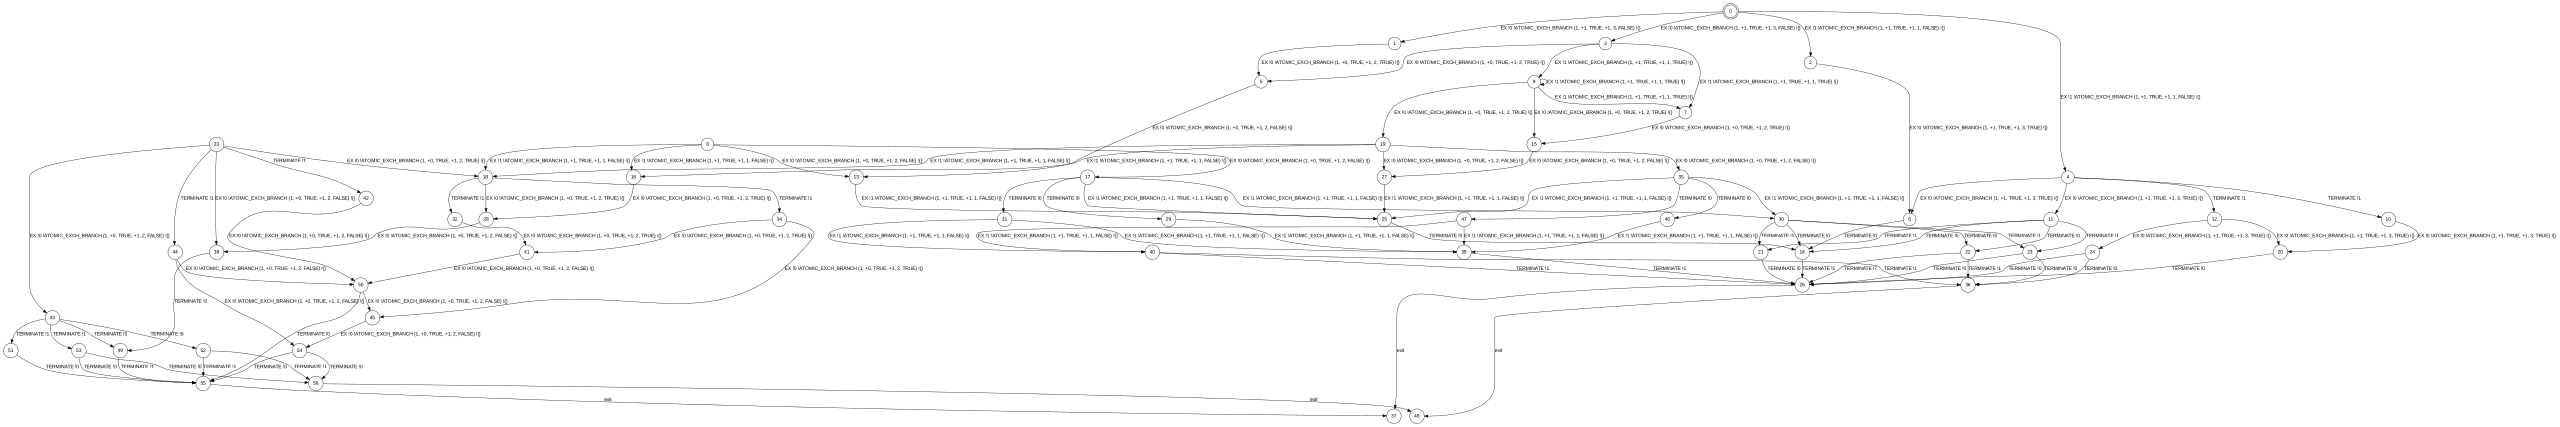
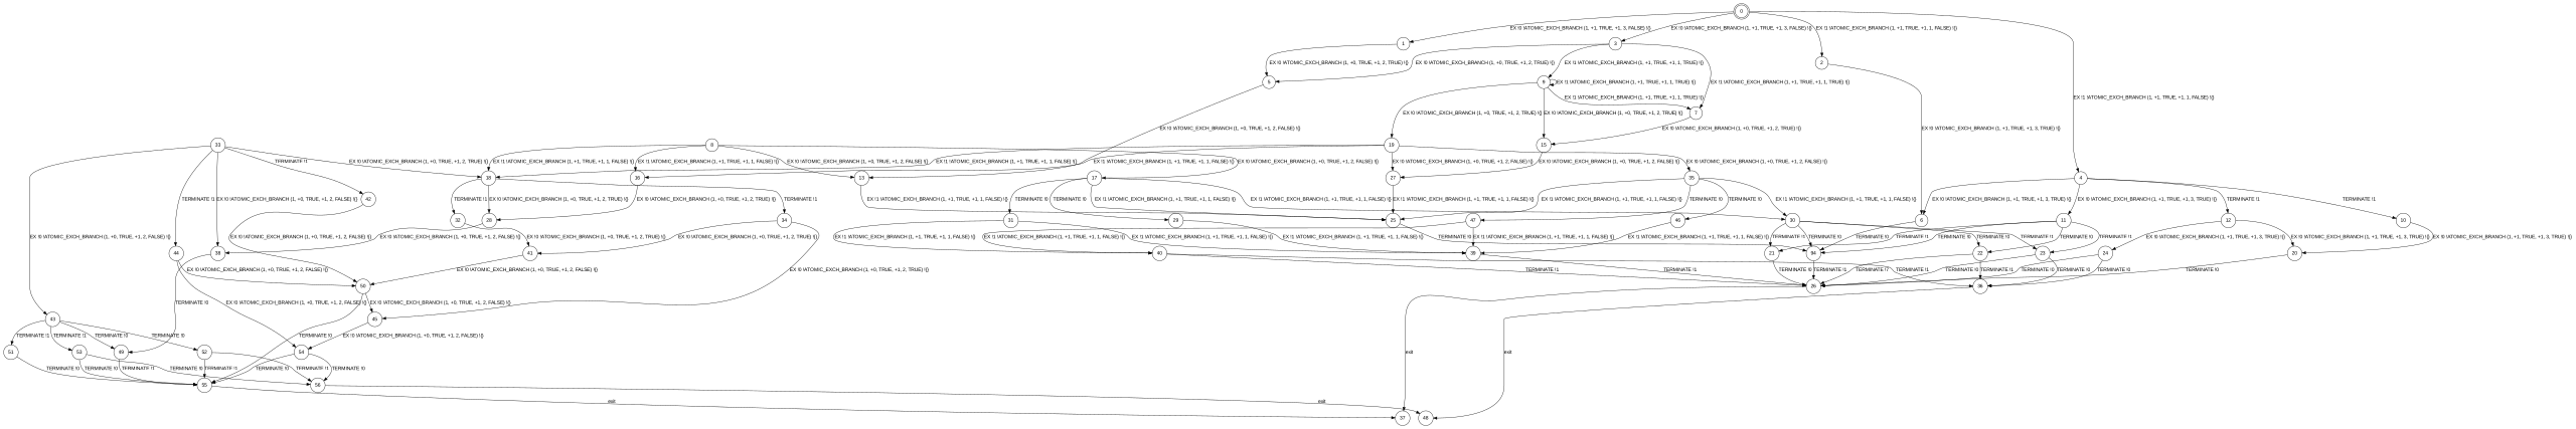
  digraph {
    fontname="Liberation Sans"
    node [fontname="Liberation Sans" shape=circle]
    edge [fontname="Liberation Sans"]
    0 [peripheries=2]
    1
    2
    3
    4
    5
    6
    7
    9
    10
    11
    12
    13
-   14
+   14 [label=94]
    15
    8
    16
    17
    18
    19
    20
    21
    22
    23
    24
    25
    26
    27
    28
    29
    30
    31
    32
    34
    35
    36
    37
    38
    39
    40
    41
    33
    42
    43
    44
    45
    46
    47
    48
    49
    50
    51
    52
    53
    54
    55
    56
    0 -> 1 [label="EX !0 !ATOMIC_EXCH_BRANCH (1, +1, TRUE, +1, 3, FALSE) !{}"]
    0 -> 2 [label="EX !1 !ATOMIC_EXCH_BRANCH (1, +1, TRUE, +1, 1, FALSE) !{}"]
    0 -> 3 [label="EX !0 !ATOMIC_EXCH_BRANCH (1, +1, TRUE, +1, 3, FALSE) !{}"]
    0 -> 4 [label="EX !1 !ATOMIC_EXCH_BRANCH (1, +1, TRUE, +1, 1, FALSE) !{}"]
    1 -> 5 [label="EX !0 !ATOMIC_EXCH_BRANCH (1, +0, TRUE, +1, 2, TRUE) !{}"]
    2 -> 6 [label="EX !0 !ATOMIC_EXCH_BRANCH (1, +1, TRUE, +1, 3, TRUE) !{}"]
    3 -> 5 [label="EX !0 !ATOMIC_EXCH_BRANCH (1, +0, TRUE, +1, 2, TRUE) !{}"]
    3 -> 7 [label="EX !1 !ATOMIC_EXCH_BRANCH (1, +1, TRUE, +1, 1, TRUE) !{}"]
    3 -> 9 [label="EX !1 !ATOMIC_EXCH_BRANCH (1, +1, TRUE, +1, 1, TRUE) !{}"]
    4 -> 6 [label="EX !0 !ATOMIC_EXCH_BRANCH (1, +1, TRUE, +1, 3, TRUE) !{}"]
    4 -> 10 [label="TERMINATE !1"]
    4 -> 11 [label="EX !0 !ATOMIC_EXCH_BRANCH (1, +1, TRUE, +1, 3, TRUE) !{}"]
    4 -> 12 [label="TERMINATE !1"]
    5 -> 13 [label="EX !0 !ATOMIC_EXCH_BRANCH (1, +0, TRUE, +1, 2, FALSE) !{}"]
    6 -> 14 [label="TERMINATE !0"]
    7 -> 15 [label="EX !0 !ATOMIC_EXCH_BRANCH (1, +0, TRUE, +1, 2, TRUE) !{}"]
    9 -> 7 [label="EX !1 !ATOMIC_EXCH_BRANCH (1, +1, TRUE, +1, 1, TRUE) !{}"]
    9 -> 9 [label="EX !1 !ATOMIC_EXCH_BRANCH (1, +1, TRUE, +1, 1, TRUE) !{}"]
    9 -> 15 [label="EX !0 !ATOMIC_EXCH_BRANCH (1, +0, TRUE, +1, 2, TRUE) !{}"]
    9 -> 19 [label="EX !0 !ATOMIC_EXCH_BRANCH (1, +0, TRUE, +1, 2, TRUE) !{}"]
    10 -> 20 [label="EX !0 !ATOMIC_EXCH_BRANCH (1, +1, TRUE, +1, 3, TRUE) !{}"]
    11 -> 14 [label="TERMINATE !0"]
    11 -> 21 [label="TERMINATE !1"]
    11 -> 22 [label="TERMINATE !0"]
    11 -> 23 [label="TERMINATE !1"]
    12 -> 20 [label="EX !0 !ATOMIC_EXCH_BRANCH (1, +1, TRUE, +1, 3, TRUE) !{}"]
    12 -> 24 [label="EX !0 !ATOMIC_EXCH_BRANCH (1, +1, TRUE, +1, 3, TRUE) !{}"]
    13 -> 25 [label="EX !1 !ATOMIC_EXCH_BRANCH (1, +1, TRUE, +1, 1, FALSE) !{}"]
    14 -> 26 [label="TERMINATE !1"]
    15 -> 27 [label="EX !0 !ATOMIC_EXCH_BRANCH (1, +0, TRUE, +1, 2, FALSE) !{}"]
    8 -> 13 [label="EX !0 !ATOMIC_EXCH_BRANCH (1, +0, TRUE, +1, 2, FALSE) !{}"]
    8 -> 16 [label="EX !1 !ATOMIC_EXCH_BRANCH (1, +1, TRUE, +1, 1, FALSE) !{}"]
    8 -> 17 [label="EX !0 !ATOMIC_EXCH_BRANCH (1, +0, TRUE, +1, 2, FALSE) !{}"]
    8 -> 18 [label="EX !1 !ATOMIC_EXCH_BRANCH (1, +1, TRUE, +1, 1, FALSE) !{}"]
    16 -> 28 [label="EX !0 !ATOMIC_EXCH_BRANCH (1, +0, TRUE, +1, 2, TRUE) !{}"]
    17 -> 25 [label="EX !1 !ATOMIC_EXCH_BRANCH (1, +1, TRUE, +1, 1, FALSE) !{}"]
    17 -> 29 [label="TERMINATE !0"]
    17 -> 30 [label="EX !1 !ATOMIC_EXCH_BRANCH (1, +1, TRUE, +1, 1, FALSE) !{}"]
    17 -> 31 [label="TERMINATE !0"]
    18 -> 28 [label="EX !0 !ATOMIC_EXCH_BRANCH (1, +0, TRUE, +1, 2, TRUE) !{}"]
    18 -> 32 [label="TERMINATE !1"]
    18 -> 34 [label="TERMINATE !1"]
    19 -> 16 [label="EX !1 !ATOMIC_EXCH_BRANCH (1, +1, TRUE, +1, 1, FALSE) !{}"]
    19 -> 18 [label="EX !1 !ATOMIC_EXCH_BRANCH (1, +1, TRUE, +1, 1, FALSE) !{}"]
    19 -> 27 [label="EX !0 !ATOMIC_EXCH_BRANCH (1, +0, TRUE, +1, 2, FALSE) !{}"]
    19 -> 35 [label="EX !0 !ATOMIC_EXCH_BRANCH (1, +0, TRUE, +1, 2, FALSE) !{}"]
    20 -> 26 [label="TERMINATE !0"]
    21 -> 26 [label="TERMINATE !0"]
    22 -> 26 [label="TERMINATE !7"]
    22 -> 36 [label="TERMINATE !1"]
    23 -> 26 [label="TERMINATE !0"]
    23 -> 36 [label="TERMINATE !0"]
    24 -> 26 [label="TERMINATE !0"]
    24 -> 36 [label="TERMINATE !0"]
    25 -> 14 [label="TERMINATE !0"]
    26 -> 37 [label=exit]
    27 -> 25 [label="EX !1 !ATOMIC_EXCH_BRANCH (1, +1, TRUE, +1, 1, FALSE) !{}"]
    28 -> 38 [label="EX !0 !ATOMIC_EXCH_BRANCH (1, +0, TRUE, +1, 2, FALSE) !{}"]
    29 -> 39 [label="EX !1 !ATOMIC_EXCH_BRANCH (1, +1, TRUE, +1, 1, FALSE) !{}"]
    30 -> 14 [label="TERMINATE !0"]
    30 -> 21 [label="TERMINATE !1"]
    30 -> 22 [label="TERMINATE !0"]
    30 -> 23 [label="TERMINATE !1"]
    31 -> 39 [label="EX !1 !ATOMIC_EXCH_BRANCH (1, +1, TRUE, +1, 1, FALSE) !{}"]
    31 -> 40 [label="EX !1 !ATOMIC_EXCH_BRANCH (1, +1, TRUE, +1, 1, FALSE) !{}"]
    32 -> 41 [label="EX !0 !ATOMIC_EXCH_BRANCH (1, +0, TRUE, +1, 2, TRUE) !{}"]
    34 -> 41 [label="EX !0 !ATOMIC_EXCH_BRANCH (1, +0, TRUE, +1, 2, TRUE) !{}"]
    34 -> 45 [label="EX !0 !ATOMIC_EXCH_BRANCH (1, +0, TRUE, +1, 2, TRUE) !{}"]
    35 -> 25 [label="EX !1 !ATOMIC_EXCH_BRANCH (1, +1, TRUE, +1, 1, FALSE) !{}"]
    35 -> 30 [label="EX !1 !ATOMIC_EXCH_BRANCH (1, +1, TRUE, +1, 1, FALSE) !{}"]
    35 -> 46 [label="TERMINATE !0"]
    35 -> 47 [label="TERMINATE !0"]
    36 -> 48 [label=exit]
    38 -> 49 [label="TERMINATE !0"]
    39 -> 26 [label="TERMINATE !1"]
    40 -> 26 [label="TERMINATE !1"]
    40 -> 36 [label="TERMINATE !1"]
    41 -> 50 [label="EX !0 !ATOMIC_EXCH_BRANCH (1, +0, TRUE, +1, 2, FALSE) !{}"]
    33 -> 18 [label="EX !0 !ATOMIC_EXCH_BRANCH (1, +0, TRUE, +1, 2, TRUE) !{}"]
    33 -> 38 [label="EX !0 !ATOMIC_EXCH_BRANCH (1, +0, TRUE, +1, 2, FALSE) !{}"]
    33 -> 42 [label="TERMINATE !1"]
    33 -> 43 [label="EX !0 !ATOMIC_EXCH_BRANCH (1, +0, TRUE, +1, 2, FALSE) !{}"]
    33 -> 44 [label="TERMINATE !1"]
    42 -> 50 [label="EX !0 !ATOMIC_EXCH_BRANCH (1, +0, TRUE, +1, 2, FALSE) !{}"]
    43 -> 49 [label="TERMINATE !0"]
    43 -> 51 [label="TERMINATE !1"]
    43 -> 52 [label="TERMINATE !0"]
    43 -> 53 [label="TERMINATE !1"]
    44 -> 50 [label="EX !0 !ATOMIC_EXCH_BRANCH (1, +0, TRUE, +1, 2, FALSE) !{}"]
    44 -> 54 [label="EX !0 !ATOMIC_EXCH_BRANCH (1, +0, TRUE, +1, 2, FALSE) !{}"]
    45 -> 54 [label="EX !0 !ATOMIC_EXCH_BRANCH (1, +0, TRUE, +1, 2, FALSE) !{}"]
    46 -> 39 [label="EX !1 !ATOMIC_EXCH_BRANCH (1, +1, TRUE, +1, 1, FALSE) !{}"]
    47 -> 39 [label="EX !1 !ATOMIC_EXCH_BRANCH (1, +1, TRUE, +1, 1, FALSE) !{}"]
    47 -> 40 [label="EX !1 !ATOMIC_EXCH_BRANCH (1, +1, TRUE, +1, 1, FALSE) !{}"]
    49 -> 55 [label="TERMINATE !1"]
    50 -> 45 [label="EX !0 !ATOMIC_EXCH_BRANCH (1, +0, TRUE, +1, 2, FALSE) !{}"]
    50 -> 55 [label="TERMINATE !0"]
    51 -> 55 [label="TERMINATE !0"]
    52 -> 55 [label="TERMINATE !1"]
    52 -> 56 [label="TERMINATE !1"]
    53 -> 55 [label="TERMINATE !0"]
    53 -> 56 [label="TERMINATE !0"]
    54 -> 55 [label="TERMINATE !0"]
    54 -> 56 [label="TERMINATE !0"]
    55 -> 37 [label=exit]
    56 -> 48 [label=exit]
  }
